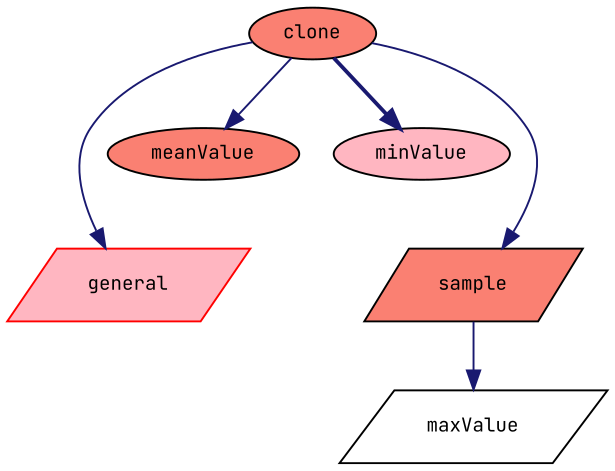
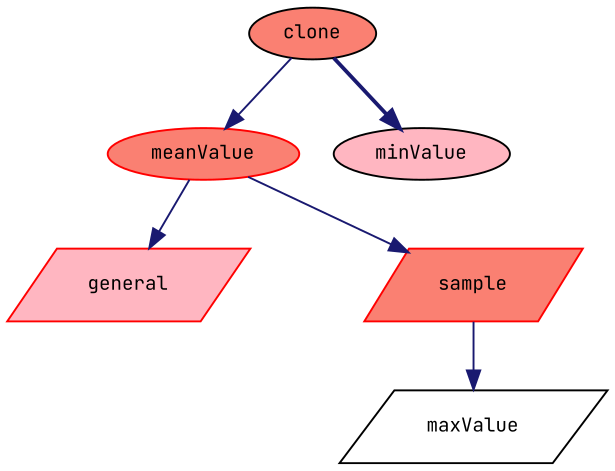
  digraph {
    fontname="JetBrains Mono"
    rankdir=TB
    node [color=black fillcolor=salmon fontname="JetBrains Mono" fontsize=10 shape=ellipse style=filled]
    edge [color=midnightblue fontname="JetBrains Mono" fontsize=10 labelfontname=Helvetica labelfontsize=10 style=solid]
    n1 [fontcolor=black height=0.2 label=clone width=0.4]
    n2 [color=red fillcolor=lightpink height=0.2 label=general shape=parallelogram width=0.4]
-   n3 [height=0.2 label=meanValue width=0.4]
+   n3 [color=red height=0.2 label=meanValue width=0.4]
    n4 [fillcolor=lightpink height=0.2 label=minValue width=0.4]
-   n5 [height=0.2 label=sample shape=parallelogram width=0.4]
+   n5 [color=red height=0.2 label=sample shape=parallelogram width=0.4]
    n6 [fillcolor=white height=0.2 label=maxValue shape=parallelogram width=0.4]
-   n1 -> n2
+   n3 -> n2
    n1 -> n3
    n1 -> n4 [style=bold]
-   n1 -> n5
+   n3 -> n5
    n5 -> n6
  }
